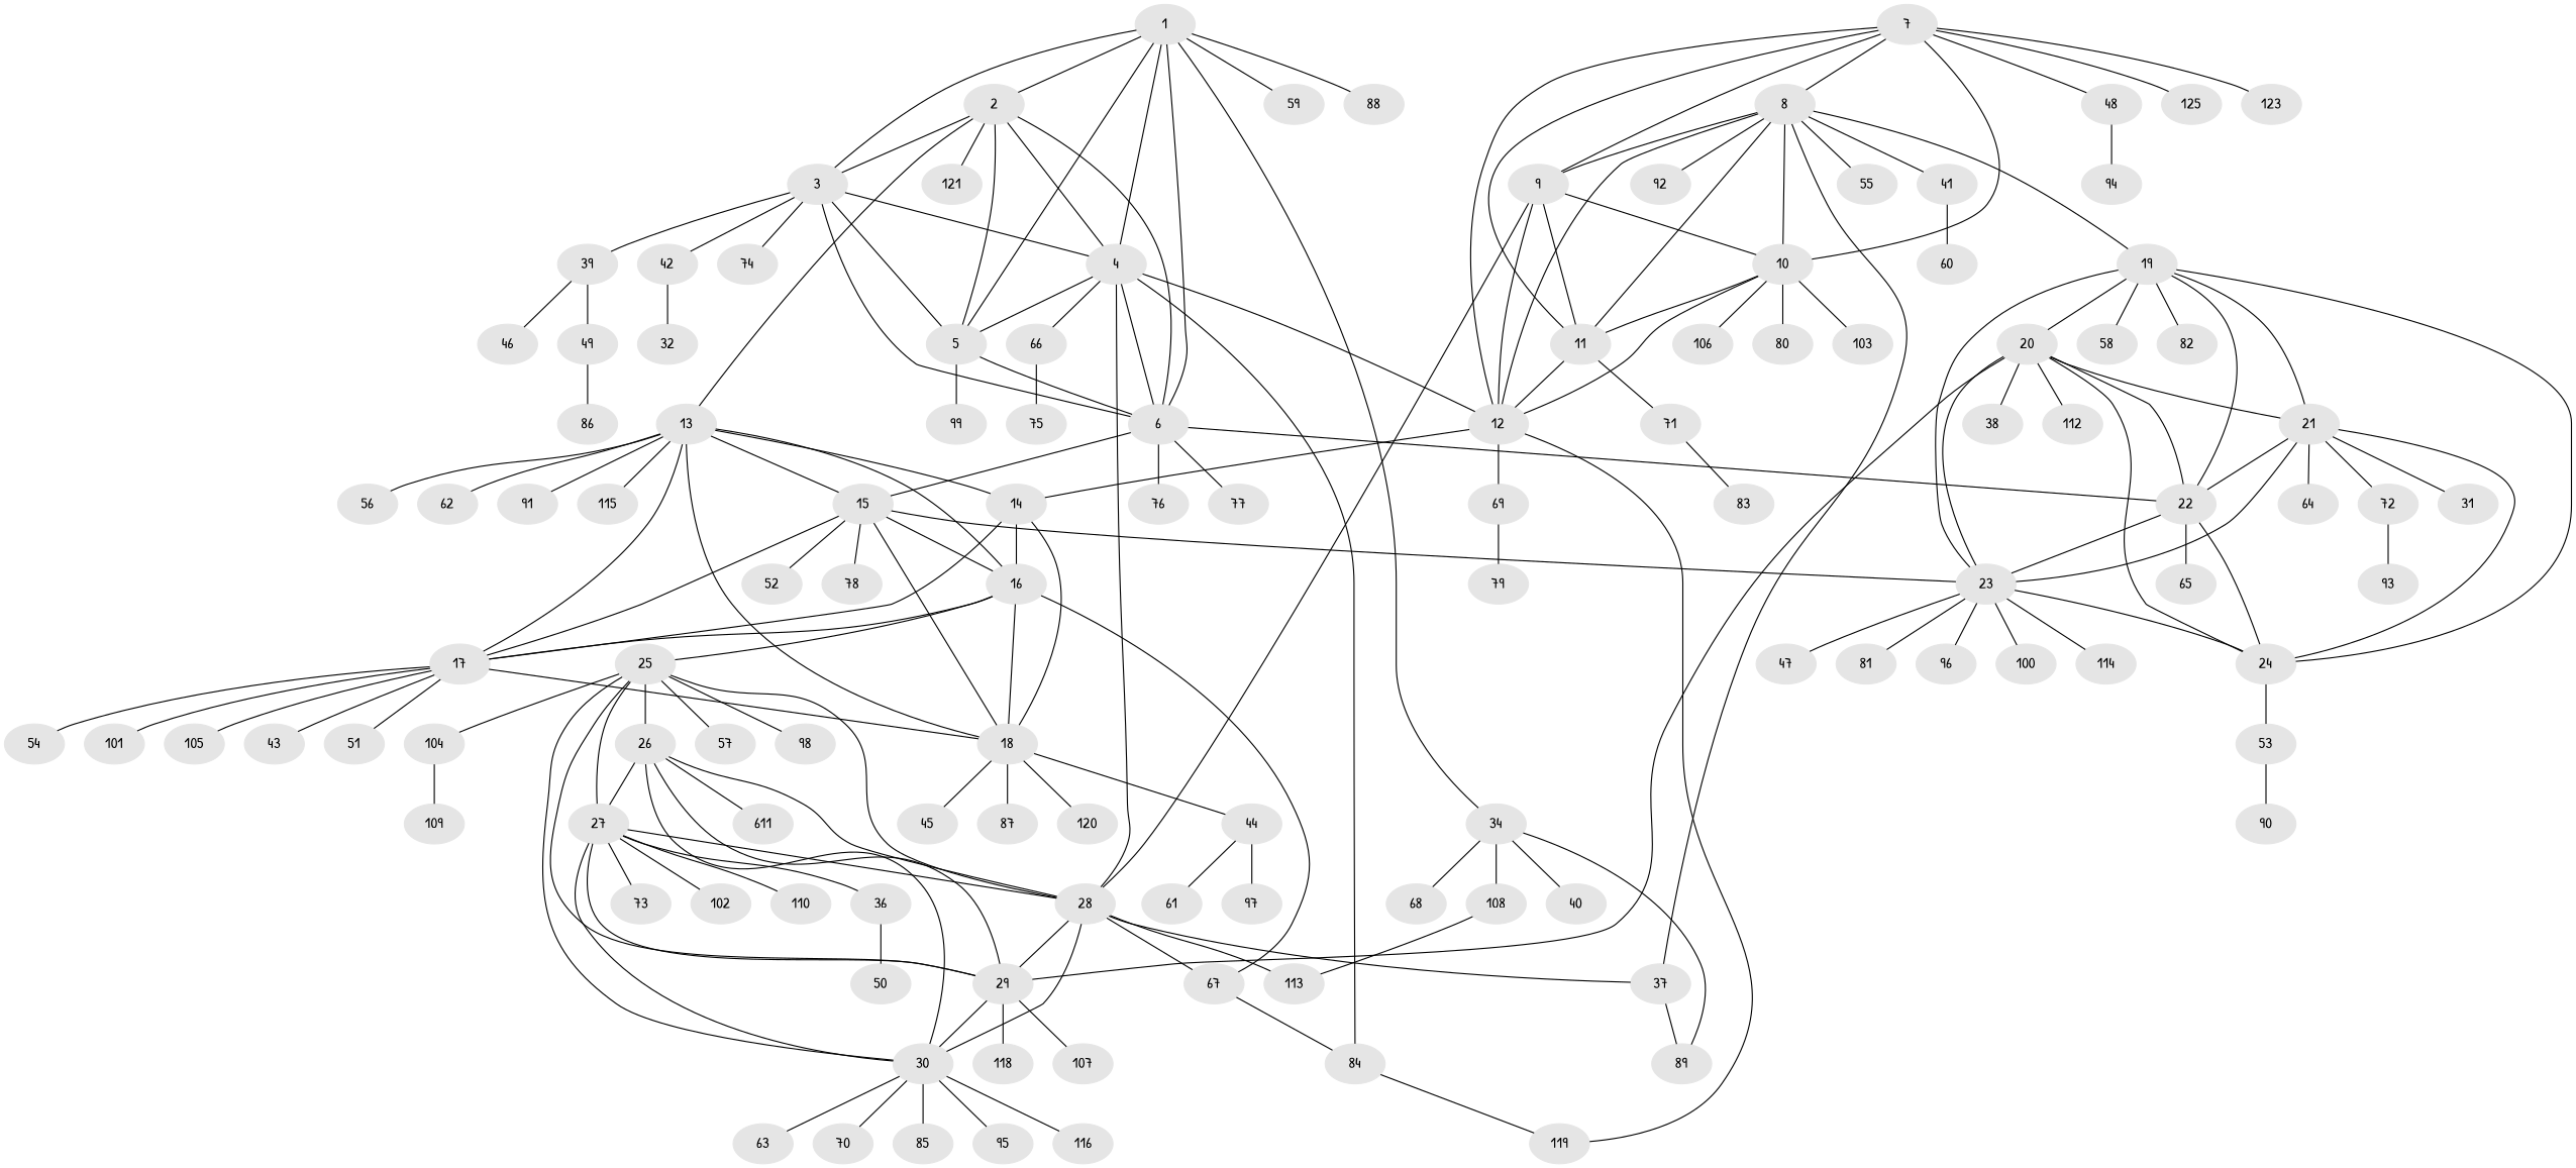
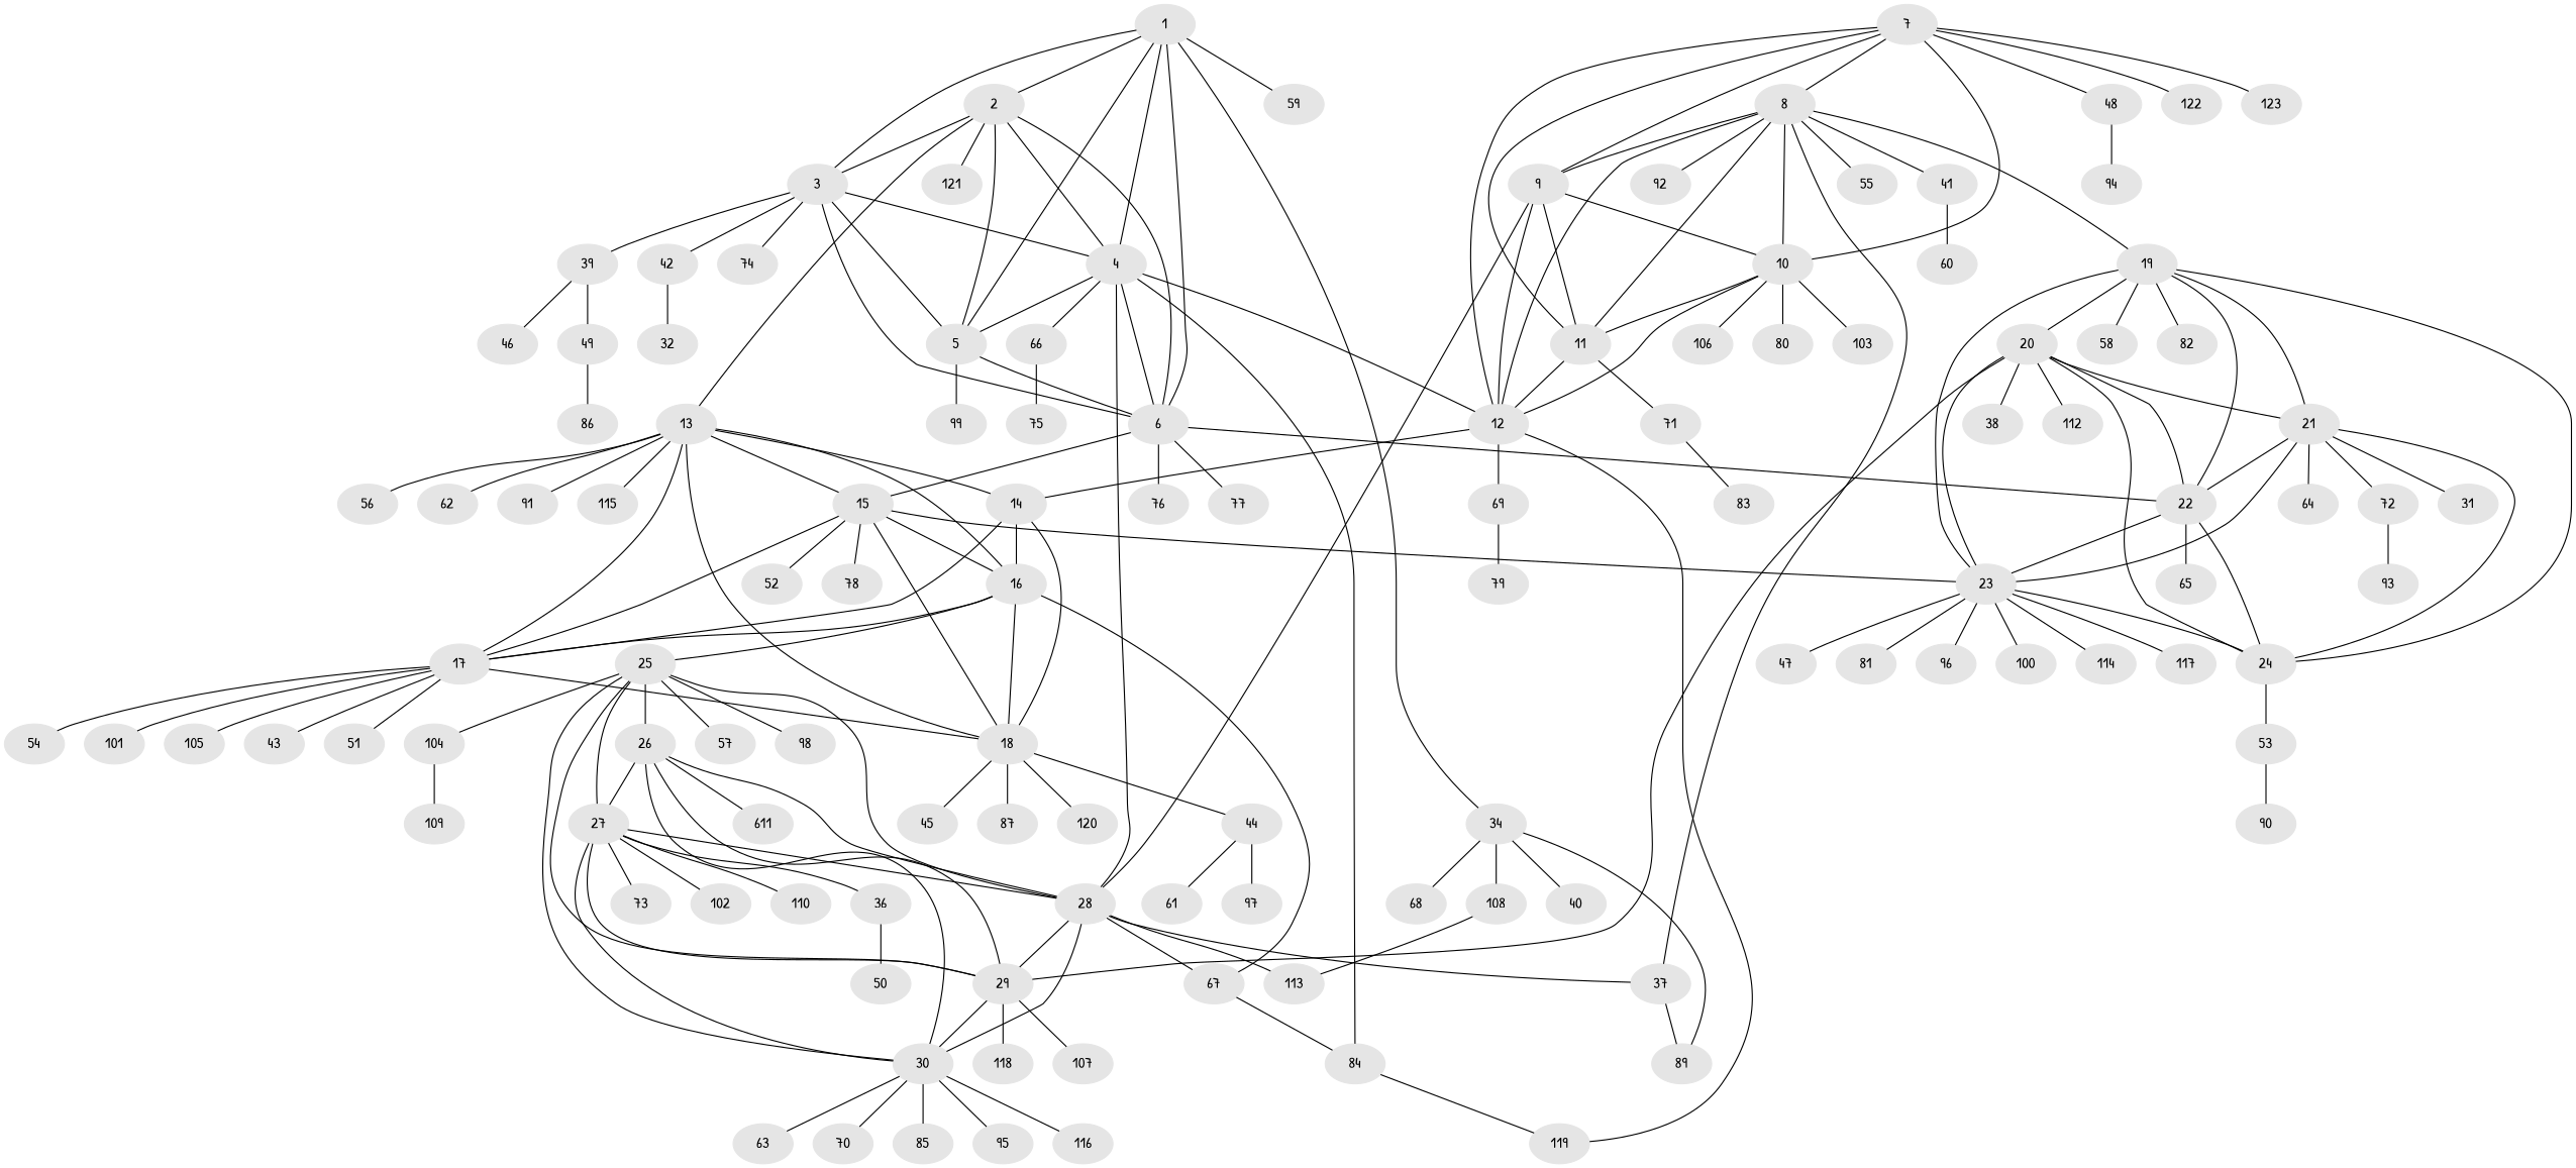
  graph {
    fontname="Patrick Hand"
    node [color=gray90 fontname="Patrick Hand" style=filled]
    edge [fontname="Patrick Hand"]
    1
    2
    3
    4
    5
    6
    34
    59
-   88
    13
    121
    39
    42
    74
    12
    28
    66
    84
    99
    22
    76
    77
    15
    40
    68
    89
    108
    14
    16
    17
    18
    56
    62
    91
    115
    46
    49
    32
    69
    119
    37
    67
    29
    30
    113
    75
    23
    24
    65
    7
    8
    9
    10
    11
    48
-   122 [label=125]
+   122
    123
    19
    41
    55
    92
    80
    103
    106
    71
    94
    20
    21
    58
    82
    60
    83
    79
    52
    78
    25
    43
    51
    54
    101
    105
    44
    45
    87
    120
    47
    81
    96
    100
    114
+   117
    26
    27
    57
    98
    104
    61
    97
    38
    112
    31
    64
    72
    53
    107
    118
    93
    90
    n109 [label=611]
    36
    73
    102
    110
    63
    70
    85
    95
    116
    109
    50
    86
    1 -- 2
    1 -- 3
    1 -- 4
    1 -- 5
    1 -- 6
    1 -- 34
    1 -- 59
-   1 -- 88
    2 -- 3
    2 -- 4
    2 -- 5
    2 -- 6
    2 -- 13
    2 -- 121
    3 -- 4
    3 -- 5
    3 -- 6
    3 -- 39
    3 -- 42
    3 -- 74
    4 -- 5
    4 -- 6
    4 -- 12
    4 -- 28
    4 -- 66
    4 -- 84
    5 -- 6
    5 -- 99
    6 -- 22
    6 -- 76
    6 -- 77
    6 -- 15
    34 -- 40
    34 -- 68
    34 -- 89
    34 -- 108
    13 -- 15
    13 -- 14
    13 -- 16
    13 -- 17
    13 -- 18
    13 -- 56
    13 -- 62
    13 -- 91
    13 -- 115
    39 -- 46
    39 -- 49
    42 -- 32
    12 -- 14
    12 -- 69
    12 -- 119
    28 -- 37
    28 -- 67
    28 -- 29
    28 -- 30
    28 -- 113
    66 -- 75
    84 -- 119
    22 -- 23
    22 -- 24
    22 -- 65
    15 -- 16
    15 -- 17
    15 -- 18
    15 -- 23
    15 -- 52
    15 -- 78
    108 -- 113
    14 -- 16
    14 -- 17
    14 -- 18
    16 -- 17
    16 -- 18
    16 -- 67
    16 -- 25
    17 -- 18
    17 -- 43
    17 -- 51
    17 -- 54
    17 -- 101
    17 -- 105
    18 -- 44
    18 -- 45
    18 -- 87
    18 -- 120
    49 -- 86
    69 -- 79
    37 -- 89
    67 -- 84
    29 -- 30
    29 -- 107
    29 -- 118
    30 -- 63
    30 -- 70
    30 -- 85
    30 -- 95
    30 -- 116
    23 -- 24
    23 -- 47
    23 -- 81
    23 -- 96
    23 -- 100
    23 -- 114
+   23 -- 117
    24 -- 53
    7 -- 12
    7 -- 8
    7 -- 9
    7 -- 10
    7 -- 11
    7 -- 48
    7 -- 122
    7 -- 123
    8 -- 12
    8 -- 37
    8 -- 9
    8 -- 10
    8 -- 11
    8 -- 19
    8 -- 41
    8 -- 55
    8 -- 92
    9 -- 12
    9 -- 28
    9 -- 10
    9 -- 11
    10 -- 12
    10 -- 11
    10 -- 80
    10 -- 103
    10 -- 106
    11 -- 12
    11 -- 71
    48 -- 94
    19 -- 22
    19 -- 23
    19 -- 24
    19 -- 20
    19 -- 21
    19 -- 58
    19 -- 82
    41 -- 60
    71 -- 83
    20 -- 22
    20 -- 29
    20 -- 23
    20 -- 24
    20 -- 21
    20 -- 38
    20 -- 112
    21 -- 22
    21 -- 23
    21 -- 24
    21 -- 31
    21 -- 64
    21 -- 72
    25 -- 28
    25 -- 29
    25 -- 30
    25 -- 26
    25 -- 27
    25 -- 57
    25 -- 98
    25 -- 104
    44 -- 61
    44 -- 97
    26 -- 28
    26 -- 29
    26 -- 30
    26 -- 27
    26 -- n109
    27 -- 28
    27 -- 29
    27 -- 30
    27 -- 36
    27 -- 73
    27 -- 102
    27 -- 110
    104 -- 109
    72 -- 93
    53 -- 90
    36 -- 50
  }
